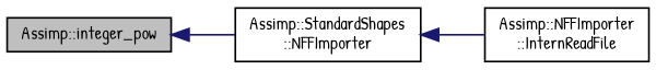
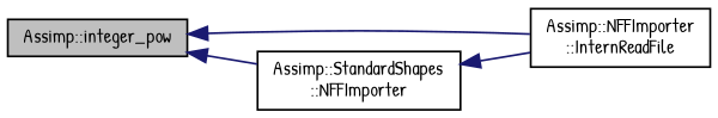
  digraph {
    fontname="Patrick Hand"
    rankdir=LR
    node [color=black fillcolor=white fontname="Patrick Hand" fontsize=10 shape=record style=filled]
    edge [color=midnightblue dir=back fontname="Patrick Hand" fontsize=10 labelfontname=Helvetica labelfontsize=10 style=solid]
    n1 [fillcolor=grey75 fontcolor=black height=0.2 label="Assimp::integer_pow" width=0.4]
    n2 [height=0.2 label="Assimp::NFFImporter\l::InternReadFile" width=0.4]
    n3 [height=0.2 label="Assimp::StandardShapes\l::NFFImporter" width=0.4]
+   n1 -> n2
    n1 -> n3
    n3 -> n2
  }
